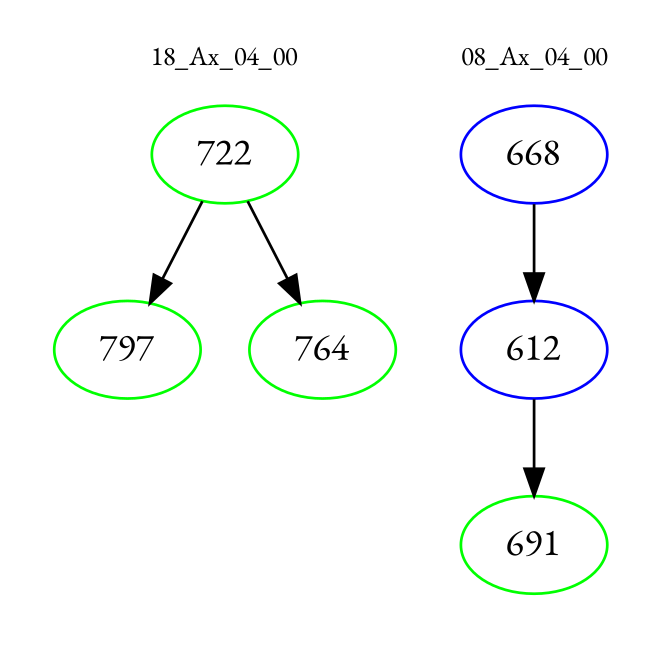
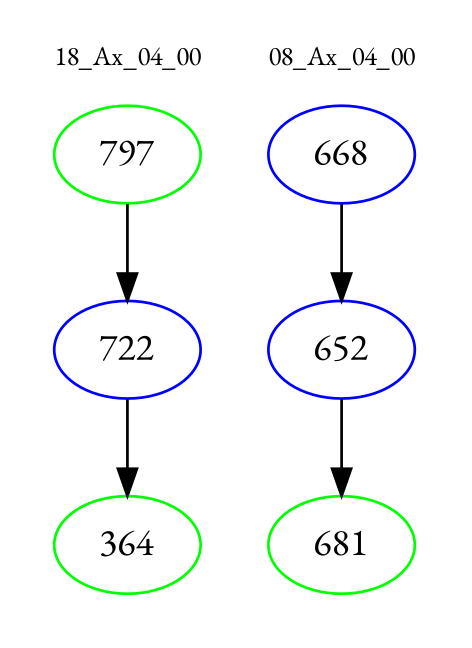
  digraph {
    fontname="EB Garamond"
    node [color=green fontname="EB Garamond"]
    edge [color=black fontname="EB Garamond"]
    n1 [label=797]
-   n2 [label=722]
-   n3 [label=764]
+   n2 [color=blue label=722]
+   n3 [label=364]
    n4 [color=blue label=668]
-   n5 [color=blue label=612]
-   n6 [label=691]
+   n5 [color=blue label=652]
+   n6 [label=681]
    subgraph cluster_1 {
      color=white
      fontsize=10
      label="18_Ax_04_00"
      n1
      n2
      n3
    }
    subgraph cluster_2 {
      color=white
      fontsize=10
      label="08_Ax_04_00"
      n4
      n5
      n6
    }
-   n2 -> n1
+   n1 -> n2
    n2 -> n3
    n4 -> n5
    n5 -> n6
  }
